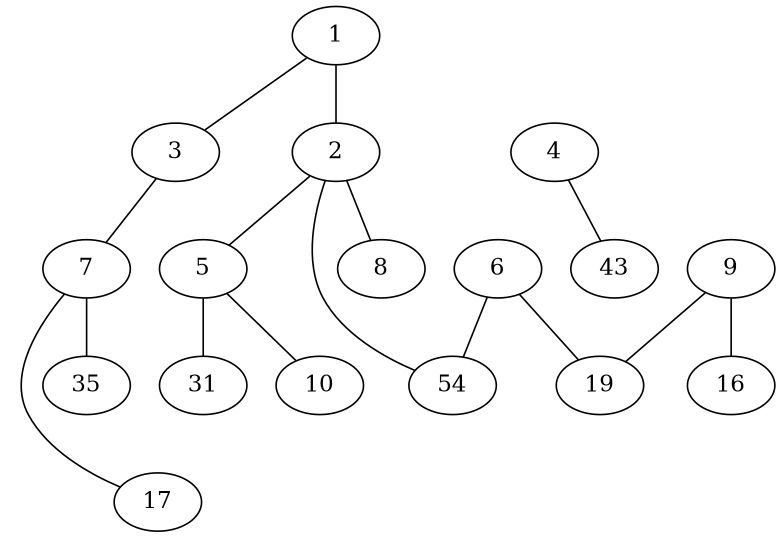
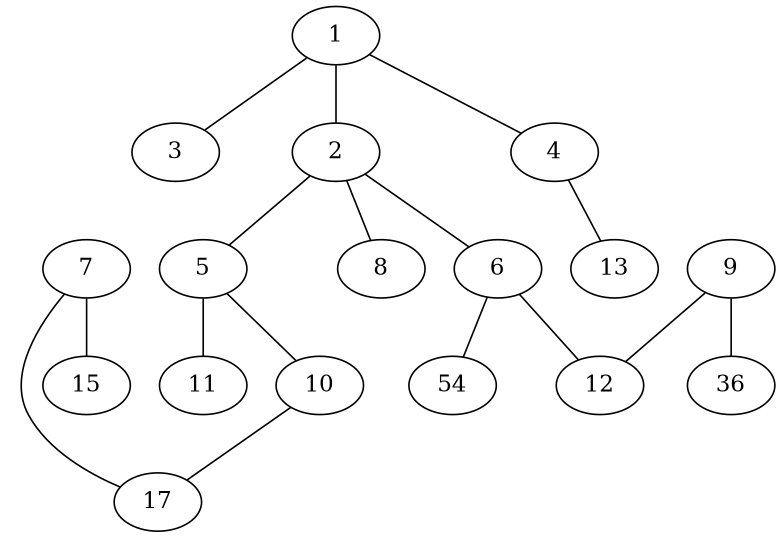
  graph {
    node [chem=C]
    edge [valence=1]
    1
    2
    3
    4
    5
    6
    8 [chem=O]
    7 [chem=N]
-   13 [chem=H label=43]
+   13 [chem=H]
    10 [chem=N]
-   11 [chem=O label=31]
-   12 [label=19]
+   11 [chem=O]
+   12
    n13 [chem=H label=54]
-   15 [chem=H label=35]
+   15 [chem=H]
    17 [chem=H]
    9
-   16 [chem=H]
+   16 [chem=H label=36]
    1 -- 2 [valence=2]
    1 -- 3
+   1 -- 4
    2 -- 5
-   2 -- n13
+   2 -- 6
    2 -- 8 [valence=2]
-   3 -- 7
    4 -- 13
    5 -- 10
    5 -- 11 [valence=2]
    6 -- 12 [valence=2]
    6 -- n13
    7 -- 15
    7 -- 17
+   10 -- 17
    9 -- 12
    9 -- 16
  }
